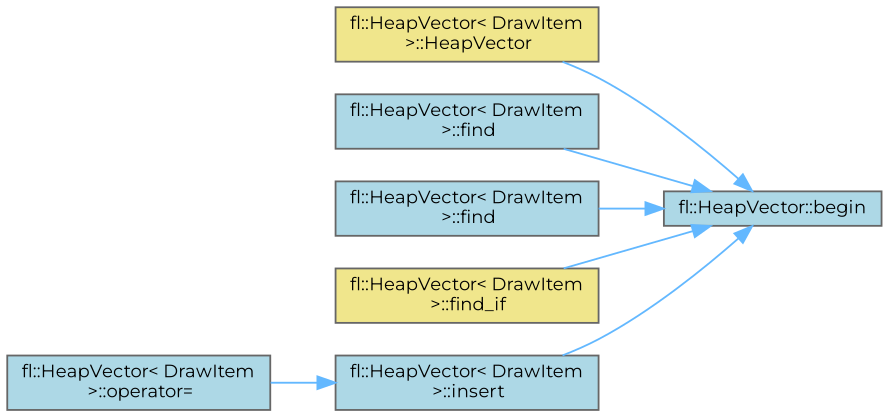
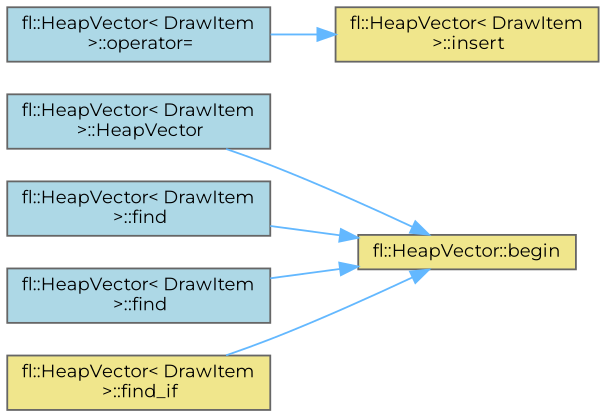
  digraph {
    fontname=Montserrat
    rankdir=RL
    node [color=grey40 fillcolor=lightblue fontname=Montserrat fontsize=10 shape=box style=filled]
    edge [color=steelblue1 dir=back fontname=Montserrat fontsize=10 labelfontname=Helvetica labelfontsize=10 style=solid]
-   n1 [color=gray40 fontcolor=black height=0.2 label="fl::HeapVector::begin" width=0.4]
-   n2 [fillcolor=khaki height=0.2 label="fl::HeapVector\< DrawItem\l \>::HeapVector" width=0.4]
+   n1 [color=gray40 fillcolor=khaki fontcolor=black height=0.2 label="fl::HeapVector::begin" width=0.4]
+   n2 [height=0.2 label="fl::HeapVector\< DrawItem\l \>::HeapVector" width=0.4]
    n3 [height=0.2 label="fl::HeapVector\< DrawItem\l \>::find" width=0.4]
    n4 [height=0.2 label="fl::HeapVector\< DrawItem\l \>::find" width=0.4]
    n5 [fillcolor=khaki height=0.2 label="fl::HeapVector\< DrawItem\l \>::find_if" width=0.4]
-   n6 [height=0.2 label="fl::HeapVector\< DrawItem\l \>::insert" width=0.4]
+   n6 [fillcolor=khaki height=0.2 label="fl::HeapVector\< DrawItem\l \>::insert" width=0.4]
    n7 [height=0.2 label="fl::HeapVector\< DrawItem\l \>::operator=" width=0.4]
    n1 -> n2
    n1 -> n3
    n1 -> n4
    n1 -> n5
-   n1 -> n6
    n6 -> n7
  }
